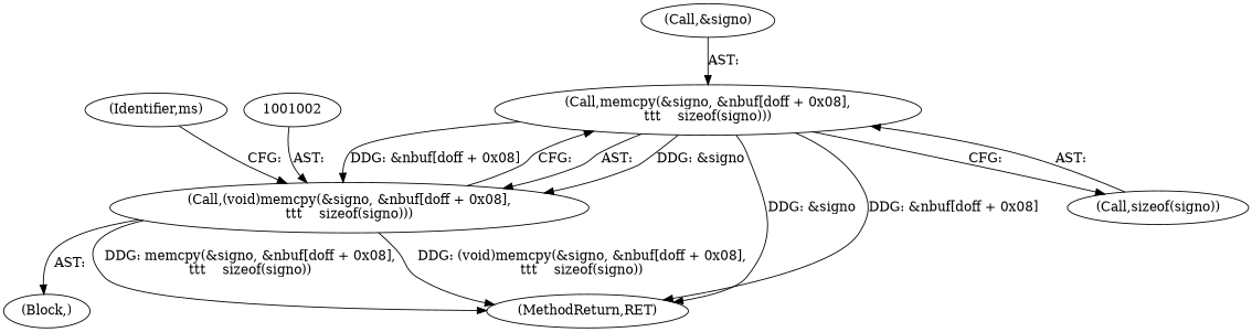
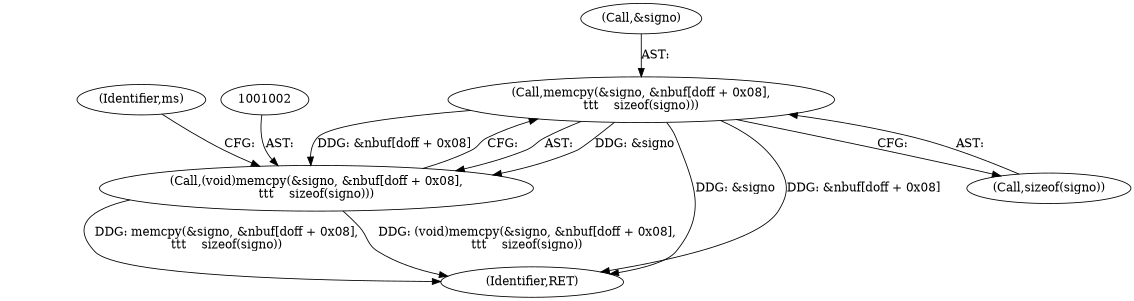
  digraph {
    n1 [label="(Call,memcpy(&signo, &nbuf[doff + 0x08],\n\t\t\t    sizeof(signo)))"]
    n2 [label="(Call,(void)memcpy(&signo, &nbuf[doff + 0x08],\n\t\t\t    sizeof(signo)))"]
-   n3 [label="(MethodReturn,RET)"]
+   n3 [label="(Identifier,RET)"]
    n4 [label="(Call,sizeof(signo))"]
-   n5 [label="(Block,)"]
    n6 [label="(Identifier,ms)"]
    n7 [label="(Call,&signo)"]
    1001002
    n1 -> n2 [label="AST: "]
    n1 -> n2 [label="DDG: &signo"]
    n1 -> n2 [label="DDG: &nbuf[doff + 0x08]"]
    n1 -> n3 [label="DDG: &signo"]
    n1 -> n3 [label="DDG: &nbuf[doff + 0x08]"]
    n1 -> n4 [label="CFG: "]
    n2 -> n1 [label="CFG: "]
    n2 -> n3 [label="DDG: memcpy(&signo, &nbuf[doff + 0x08],\n\t\t\t    sizeof(signo))"]
    n2 -> n3 [label="DDG: (void)memcpy(&signo, &nbuf[doff + 0x08],\n\t\t\t    sizeof(signo))"]
-   n2 -> n5 [label="AST: "]
    n4 -> n1 [label="AST: "]
    n6 -> n2 [label="CFG: "]
    n7 -> n1 [label="AST: "]
    1001002 -> n2 [label="AST: "]
  }
